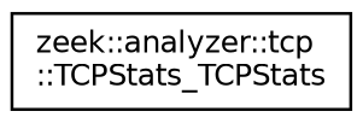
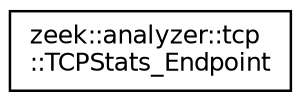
  digraph {
    rankdir=LR
-   n1 [color=black fillcolor=white fontname=Helvetica fontsize=10 height=0.2 label="zeek::analyzer::tcp\l::TCPStats_TCPStats" shape=record style=filled width=0.4]
+   n1 [color=black fillcolor=white fontname=Helvetica fontsize=10 height=0.2 label="zeek::analyzer::tcp\l::TCPStats_Endpoint" shape=record style=filled width=0.4]
  }
